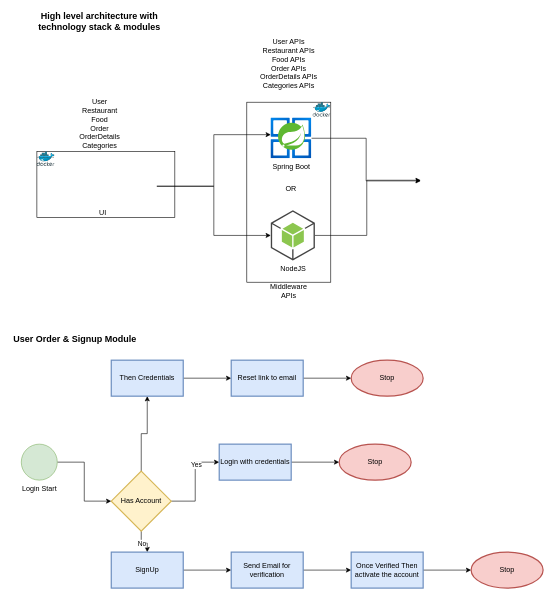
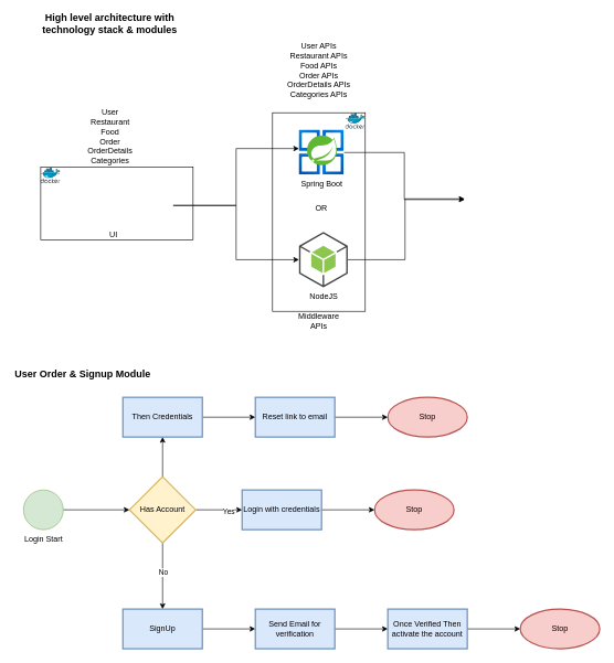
  <mxCell id="0" />
  <mxCell id="1" parent="0" />
  <mxCell id="2" value="" style="rounded=0;whiteSpace=wrap;html=1;fillColor=none;" vertex="1" parent="1"><mxGeometry x="411" y="169.88" width="140" height="300.12" as="geometry" /></mxCell>
  <mxCell id="3" style="edgeStyle=orthogonalEdgeStyle;rounded=0;orthogonalLoop=1;jettySize=auto;html=1;entryX=0;entryY=0.412;entryDx=0;entryDy=0;entryPerimeter=0;" edge="1" parent="1" source="5" target="7"><mxGeometry relative="1" as="geometry" /></mxCell>
  <mxCell id="4" style="edgeStyle=orthogonalEdgeStyle;rounded=0;orthogonalLoop=1;jettySize=auto;html=1;entryX=0;entryY=0.5;entryDx=0;entryDy=0;entryPerimeter=0;" edge="1" parent="1" source="5" target="9"><mxGeometry relative="1" as="geometry" /></mxCell>
  <mxCell id="5" value="UI" style="shape=image;verticalLabelPosition=bottom;labelBackgroundColor=default;verticalAlign=top;aspect=fixed;imageAspect=0;image=https://d33wubrfki0l68.cloudfront.net/7fa51dfda5a5b74caf814215faad22fdace1f92a/61f13/static/99e4a225dd2b10d50d9f3002d228ff6b/c1b63/post-13-2.png;" vertex="1" parent="1"><mxGeometry x="81" y="280" width="180" height="59.88" as="geometry" /></mxCell>
  <mxCell id="6" style="edgeStyle=orthogonalEdgeStyle;rounded=0;orthogonalLoop=1;jettySize=auto;html=1;" edge="1" parent="1" source="7" target="12"><mxGeometry relative="1" as="geometry" /></mxCell>
  <mxCell id="7" value="Spring Boot" style="aspect=fixed;html=1;points=[];align=center;image;fontSize=12;image=img/lib/azure2/compute/Azure_Spring_Cloud.svg;" vertex="1" parent="1"><mxGeometry x="451" y="196" width="68" height="68" as="geometry" /></mxCell>
  <mxCell id="8" style="edgeStyle=orthogonalEdgeStyle;rounded=0;orthogonalLoop=1;jettySize=auto;html=1;" edge="1" parent="1" source="9"><mxGeometry relative="1" as="geometry"><mxPoint x="701" y="300" as="targetPoint" /><Array as="points"><mxPoint x="611" y="392" /><mxPoint x="611" y="300" /></Array></mxGeometry></mxCell>
  <mxCell id="9" value="NodeJS" style="outlineConnect=0;dashed=0;verticalLabelPosition=bottom;verticalAlign=top;align=center;html=1;shape=mxgraph.aws3.android;fillColor=#8CC64F;gradientColor=none;" vertex="1" parent="1"><mxGeometry x="451" y="350" width="73.5" height="84" as="geometry" /></mxCell>
  <mxCell id="10" value="OR" style="text;html=1;strokeColor=none;fillColor=none;align=center;verticalAlign=middle;whiteSpace=wrap;rounded=0;" vertex="1" parent="1"><mxGeometry x="455" y="300" width="60" height="30" as="geometry" /></mxCell>
  <mxCell id="11" value="Middleware APIs" style="text;html=1;strokeColor=none;fillColor=none;align=center;verticalAlign=middle;whiteSpace=wrap;rounded=0;" vertex="1" parent="1"><mxGeometry x="451" y="470" width="60" height="30" as="geometry" /></mxCell>
  <mxCell id="12" value="" style="shape=image;verticalLabelPosition=bottom;labelBackgroundColor=default;verticalAlign=top;aspect=fixed;imageAspect=0;image=https://www.myintervals.com/blog/wp-content/uploads/2011/12/postgresql-logo1.png;" vertex="1" parent="1"><mxGeometry x="701" y="252.22" width="88" height="97.78" as="geometry" /></mxCell>
  <mxCell id="13" value="" style="sketch=0;aspect=fixed;html=1;points=[];align=center;image;fontSize=12;image=img/lib/mscae/Docker.svg;fillColor=none;" vertex="1" parent="1"><mxGeometry x="521" y="169.88" width="30" height="24.6" as="geometry" /></mxCell>
  <mxCell id="14" value="" style="rounded=0;whiteSpace=wrap;html=1;fillColor=none;" vertex="1" parent="1"><mxGeometry x="61" y="252.22" width="230" height="110" as="geometry" /></mxCell>
  <mxCell id="15" value="" style="sketch=0;aspect=fixed;html=1;points=[];align=center;image;fontSize=12;image=img/lib/mscae/Docker.svg;fillColor=none;" vertex="1" parent="1"><mxGeometry x="61" y="252.22" width="30" height="24.6" as="geometry" /></mxCell>
  <mxCell id="16" value="User&lt;br&gt;Restaurant&lt;br&gt;Food&lt;br&gt;Order&lt;br&gt;OrderDetails&lt;br&gt;Categories" style="text;html=1;strokeColor=none;fillColor=none;align=center;verticalAlign=middle;whiteSpace=wrap;rounded=0;" vertex="1" parent="1"><mxGeometry x="101" y="160" width="130" height="92.22" as="geometry" /></mxCell>
  <mxCell id="17" value="User APIs&lt;br&gt;Restaurant APIs&lt;br&gt;Food APIs&lt;br&gt;Order APIs&lt;br&gt;OrderDetails APIs&lt;br&gt;Categories APIs" style="text;html=1;strokeColor=none;fillColor=none;align=center;verticalAlign=middle;whiteSpace=wrap;rounded=0;" vertex="1" parent="1"><mxGeometry x="416" y="60" width="130" height="92.22" as="geometry" /></mxCell>
  <mxCell id="18" style="edgeStyle=orthogonalEdgeStyle;rounded=0;orthogonalLoop=1;jettySize=auto;html=1;entryX=0;entryY=0.5;entryDx=0;entryDy=0;entryPerimeter=0;" edge="1" parent="1" source="19" target="25"><mxGeometry relative="1" as="geometry" /></mxCell>
  <mxCell id="19" value="Login Start" style="verticalLabelPosition=bottom;verticalAlign=top;html=1;shape=mxgraph.flowchart.on-page_reference;fillColor=#d5e8d4;strokeColor=#82b366;" vertex="1" parent="1"><mxGeometry x="35" y="740" width="60" height="60" as="geometry" /></mxCell>
  <mxCell id="20" value="" style="edgeStyle=orthogonalEdgeStyle;rounded=0;orthogonalLoop=1;jettySize=auto;html=1;" edge="1" parent="1" source="25" target="27"><mxGeometry relative="1" as="geometry" /></mxCell>
  <mxCell id="21" value="Yes" style="edgeLabel;html=1;align=center;verticalAlign=middle;resizable=0;points=[];" vertex="1" connectable="0" parent="20"><mxGeometry x="0.4" y="-1" relative="1" as="geometry"><mxPoint y="1" as="offset" /></mxGeometry></mxCell>
  <mxCell id="22" value="" style="edgeStyle=orthogonalEdgeStyle;rounded=0;orthogonalLoop=1;jettySize=auto;html=1;" edge="1" parent="1" source="25" target="29"><mxGeometry relative="1" as="geometry" /></mxCell>
  <mxCell id="23" value="No" style="edgeLabel;html=1;align=center;verticalAlign=middle;resizable=0;points=[];" vertex="1" connectable="0" parent="22"><mxGeometry x="-0.13" relative="1" as="geometry"><mxPoint as="offset" /></mxGeometry></mxCell>
  <mxCell id="24" value="" style="edgeStyle=orthogonalEdgeStyle;rounded=0;orthogonalLoop=1;jettySize=auto;html=1;" edge="1" parent="1" source="25" target="35"><mxGeometry relative="1" as="geometry" /></mxCell>
- <mxCell id="25" value="Has Account" style="strokeWidth=2;html=1;shape=mxgraph.flowchart.decision;whiteSpace=wrap;fillColor=#fff2cc;strokeColor=#d6b656;" vertex="1" parent="1"><mxGeometry x="185" y="785" width="100" height="100" as="geometry" /></mxCell>
+ <mxCell id="25" value="Has Account" style="strokeWidth=2;html=1;shape=mxgraph.flowchart.decision;whiteSpace=wrap;fillColor=#fff2cc;strokeColor=#d6b656;" vertex="1" parent="1"><mxGeometry x="195" y="720" width="100" height="100" as="geometry" /></mxCell>
  <mxCell id="26" value="" style="edgeStyle=orthogonalEdgeStyle;rounded=0;orthogonalLoop=1;jettySize=auto;html=1;" edge="1" parent="1" source="27" target="39"><mxGeometry relative="1" as="geometry" /></mxCell>
  <mxCell id="27" value="Login with credentials" style="whiteSpace=wrap;html=1;fillColor=#dae8fc;strokeWidth=2;strokeColor=#6c8ebf;" vertex="1" parent="1"><mxGeometry x="365" y="740" width="120" height="60" as="geometry" /></mxCell>
  <mxCell id="28" value="" style="edgeStyle=orthogonalEdgeStyle;rounded=0;orthogonalLoop=1;jettySize=auto;html=1;" edge="1" parent="1" source="29" target="31"><mxGeometry relative="1" as="geometry" /></mxCell>
  <mxCell id="29" value="SignUp" style="whiteSpace=wrap;html=1;fillColor=#dae8fc;strokeWidth=2;strokeColor=#6c8ebf;" vertex="1" parent="1"><mxGeometry x="185" y="920" width="120" height="60" as="geometry" /></mxCell>
  <mxCell id="30" value="" style="edgeStyle=orthogonalEdgeStyle;rounded=0;orthogonalLoop=1;jettySize=auto;html=1;" edge="1" parent="1" source="31" target="33"><mxGeometry relative="1" as="geometry" /></mxCell>
  <mxCell id="31" value="Send Email for verification" style="whiteSpace=wrap;html=1;fillColor=#dae8fc;strokeWidth=2;strokeColor=#6c8ebf;" vertex="1" parent="1"><mxGeometry x="385" y="920" width="120" height="60" as="geometry" /></mxCell>
  <mxCell id="32" value="" style="edgeStyle=orthogonalEdgeStyle;rounded=0;orthogonalLoop=1;jettySize=auto;html=1;" edge="1" parent="1" source="33" target="40"><mxGeometry relative="1" as="geometry" /></mxCell>
  <mxCell id="33" value="Once Verified Then activate the account" style="whiteSpace=wrap;html=1;fillColor=#dae8fc;strokeWidth=2;strokeColor=#6c8ebf;" vertex="1" parent="1"><mxGeometry x="585" y="920" width="120" height="60" as="geometry" /></mxCell>
  <mxCell id="34" value="" style="edgeStyle=orthogonalEdgeStyle;rounded=0;orthogonalLoop=1;jettySize=auto;html=1;" edge="1" parent="1" source="35" target="37"><mxGeometry relative="1" as="geometry" /></mxCell>
  <mxCell id="35" value="Then Credentials" style="whiteSpace=wrap;html=1;fillColor=#dae8fc;strokeWidth=2;strokeColor=#6c8ebf;" vertex="1" parent="1"><mxGeometry x="185" y="600" width="120" height="60" as="geometry" /></mxCell>
  <mxCell id="36" value="" style="edgeStyle=orthogonalEdgeStyle;rounded=0;orthogonalLoop=1;jettySize=auto;html=1;" edge="1" parent="1" source="37" target="38"><mxGeometry relative="1" as="geometry" /></mxCell>
  <mxCell id="37" value="Reset link to email" style="whiteSpace=wrap;html=1;fillColor=#dae8fc;strokeWidth=2;strokeColor=#6c8ebf;" vertex="1" parent="1"><mxGeometry x="385" y="600" width="120" height="60" as="geometry" /></mxCell>
  <mxCell id="38" value="Stop" style="ellipse;whiteSpace=wrap;html=1;fillColor=#f8cecc;strokeWidth=2;strokeColor=#b85450;" vertex="1" parent="1"><mxGeometry x="585" y="600" width="120" height="60" as="geometry" /></mxCell>
  <mxCell id="39" value="Stop" style="ellipse;whiteSpace=wrap;html=1;fillColor=#f8cecc;strokeWidth=2;strokeColor=#b85450;" vertex="1" parent="1"><mxGeometry x="565" y="740" width="120" height="60" as="geometry" /></mxCell>
  <mxCell id="40" value="Stop" style="ellipse;whiteSpace=wrap;html=1;fillColor=#f8cecc;strokeWidth=2;strokeColor=#b85450;" vertex="1" parent="1"><mxGeometry x="785" y="920" width="120" height="60" as="geometry" /></mxCell>
  <mxCell id="41" value="&lt;b&gt;&lt;font style=&quot;font-size: 15px;&quot;&gt;User Order &amp;amp; Signup Module&lt;/font&gt;&lt;/b&gt;" style="text;html=1;strokeColor=none;fillColor=none;align=center;verticalAlign=middle;whiteSpace=wrap;rounded=0;" vertex="1" parent="1"><mxGeometry x="20" y="550" width="209" height="30" as="geometry" /></mxCell>
  <mxCell id="42" value="&lt;b&gt;&lt;font style=&quot;font-size: 15px;&quot;&gt;High level architecture with technology stack &amp;amp; modules&lt;/font&gt;&lt;/b&gt;" style="text;html=1;strokeColor=none;fillColor=none;align=center;verticalAlign=middle;whiteSpace=wrap;rounded=0;" vertex="1" parent="1"><mxGeometry x="61" y="20" width="209" height="30" as="geometry" /></mxCell>
